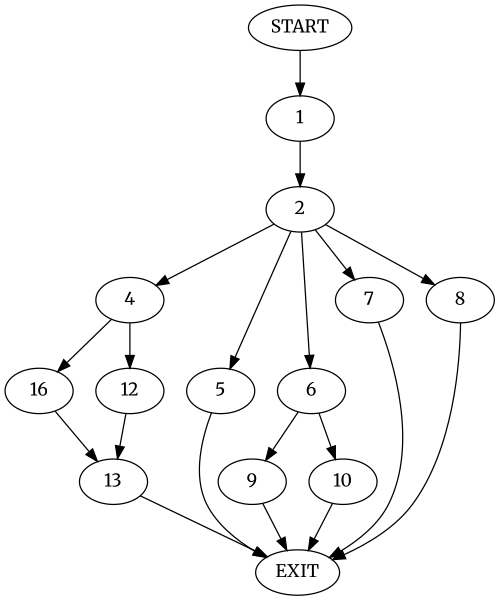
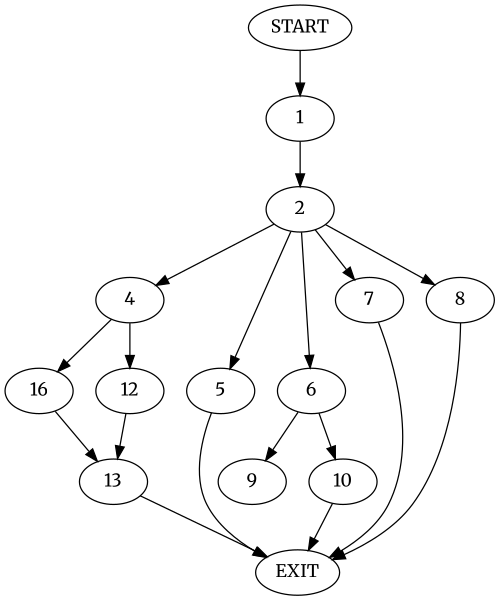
  digraph {
    fontname=Merriweather
    node [fontname=Merriweather]
    edge [fontname=Merriweather]
    n1 [label=START]
    1
    2
    n4 [label=EXIT]
    4
    5
    6
    7
    8
    n10 [label=16]
    12
    9
    10
    13
    n1 -> 1
    1 -> 2
    2 -> 4
    2 -> 5
    2 -> 6
    2 -> 7
    2 -> 8
    4 -> n10
    4 -> 12
    5 -> n4
    6 -> 9
    6 -> 10
    7 -> n4
    8 -> n4
    n10 -> 13
    12 -> 13
-   9 -> n4
    10 -> n4
    13 -> n4
  }
